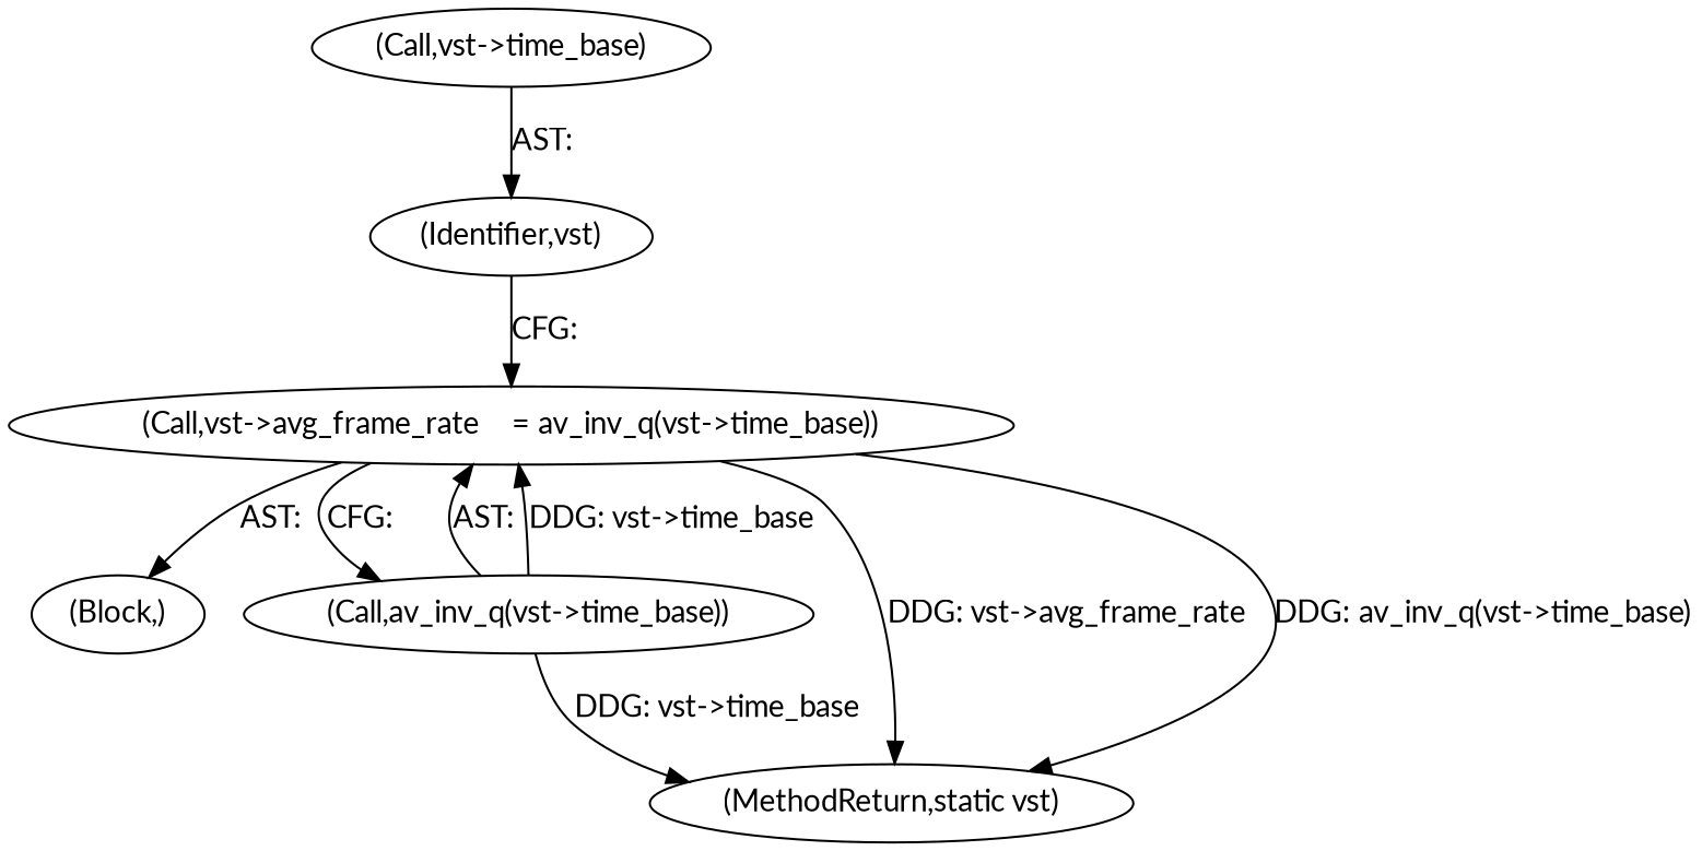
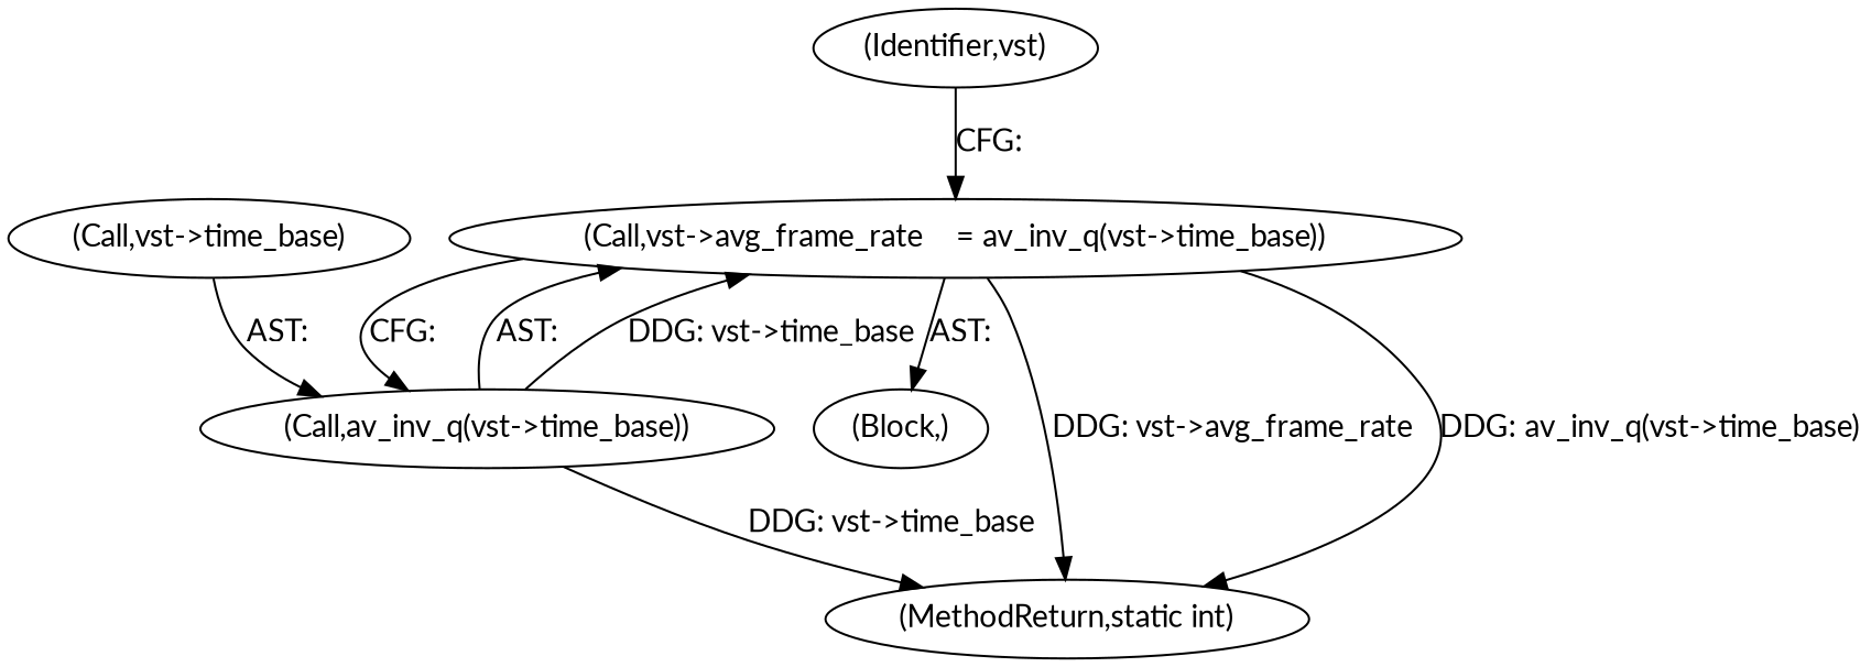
  digraph {
    fontname=Lato
    node [fontname=Lato]
    edge [fontname=Lato]
    n1 [label="(Call,vst->avg_frame_rate    = av_inv_q(vst->time_base))"]
    n2 [label="(Call,av_inv_q(vst->time_base))"]
    n3 [label="(Block,)"]
-   n4 [label="(MethodReturn,static vst)"]
+   n4 [label="(MethodReturn,static int)"]
    n5 [label="(Call,vst->time_base)"]
    n6 [label="(Identifier,vst)"]
    n1 -> n2 [label="CFG: "]
    n1 -> n3 [label="AST: "]
    n1 -> n4 [label="DDG: vst->avg_frame_rate"]
    n1 -> n4 [label="DDG: av_inv_q(vst->time_base)"]
    n2 -> n1 [label="AST: "]
    n2 -> n1 [label="DDG: vst->time_base"]
    n2 -> n4 [label="DDG: vst->time_base"]
-   n5 -> n6 [label="AST: "]
+   n5 -> n2 [label="AST: "]
    n6 -> n1 [label="CFG: "]
  }
